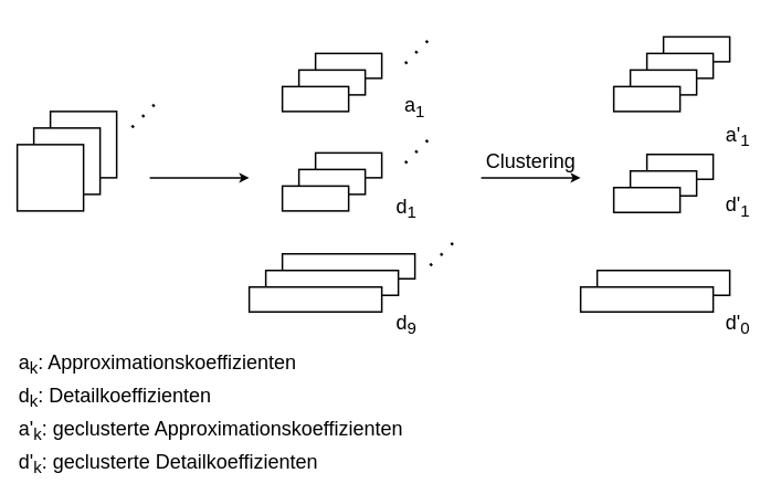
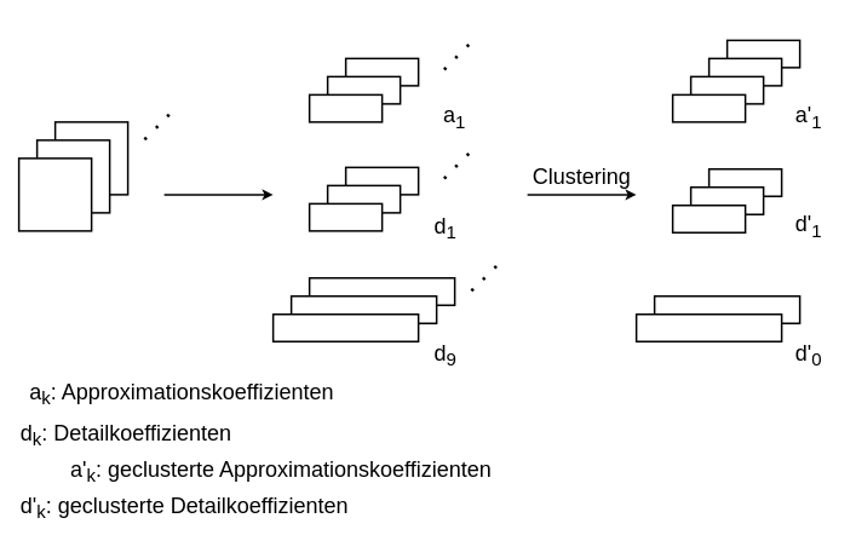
  <mxCell id="0" />
  <mxCell id="1" parent="0" />
  <mxCell id="2" value="" style="rounded=0;whiteSpace=wrap;html=1;fontSize=24;strokeWidth=2;" vertex="1" parent="1"><mxGeometry x="800" y="44" width="80" height="30" as="geometry" /></mxCell>
  <mxCell id="3" value="" style="whiteSpace=wrap;html=1;aspect=fixed;strokeWidth=2;" vertex="1" parent="1"><mxGeometry x="60" y="134" width="80" height="80" as="geometry" /></mxCell>
  <mxCell id="4" value="" style="whiteSpace=wrap;html=1;aspect=fixed;strokeWidth=2;" vertex="1" parent="1"><mxGeometry x="40" y="154" width="80" height="80" as="geometry" /></mxCell>
  <mxCell id="5" value="" style="whiteSpace=wrap;html=1;aspect=fixed;strokeWidth=2;" vertex="1" parent="1"><mxGeometry x="20" y="174" width="80" height="80" as="geometry" /></mxCell>
  <mxCell id="6" value="&lt;div align=&quot;left&quot;&gt;&lt;font style=&quot;font-size: 32px&quot;&gt;. . .&lt;/font&gt;&lt;/div&gt;" style="text;html=1;strokeColor=none;fillColor=none;align=left;verticalAlign=middle;whiteSpace=wrap;rounded=0;rotation=-45;" vertex="1" parent="1"><mxGeometry x="140" y="114" width="60" height="30" as="geometry" /></mxCell>
  <mxCell id="7" value="" style="endArrow=classic;html=1;rounded=0;fontSize=32;strokeWidth=2;" edge="1" parent="1"><mxGeometry width="50" height="50" relative="1" as="geometry"><mxPoint x="180" y="214" as="sourcePoint" /><mxPoint x="300" y="214" as="targetPoint" /></mxGeometry></mxCell>
  <mxCell id="8" value="" style="endArrow=classic;html=1;rounded=0;fontSize=32;strokeWidth=2;" edge="1" parent="1"><mxGeometry width="50" height="50" relative="1" as="geometry"><mxPoint x="580" y="214" as="sourcePoint" /><mxPoint x="700" y="214" as="targetPoint" /></mxGeometry></mxCell>
  <mxCell id="9" value="Clustering" style="text;html=1;strokeColor=none;fillColor=none;align=center;verticalAlign=middle;whiteSpace=wrap;rounded=0;fontSize=24;" vertex="1" parent="1"><mxGeometry x="610" y="179" width="60" height="30" as="geometry" /></mxCell>
  <mxCell id="10" value="" style="rounded=0;whiteSpace=wrap;html=1;fontSize=24;strokeWidth=2;" vertex="1" parent="1"><mxGeometry x="380" y="184" width="80" height="30" as="geometry" /></mxCell>
  <mxCell id="11" value="" style="rounded=0;whiteSpace=wrap;html=1;fontSize=24;strokeWidth=2;" vertex="1" parent="1"><mxGeometry x="360" y="204" width="80" height="30" as="geometry" /></mxCell>
  <mxCell id="12" value="" style="rounded=0;whiteSpace=wrap;html=1;fontSize=24;strokeWidth=2;" vertex="1" parent="1"><mxGeometry x="340" y="224" width="80" height="30" as="geometry" /></mxCell>
  <mxCell id="13" value="&lt;div align=&quot;left&quot;&gt;&lt;font style=&quot;font-size: 32px&quot;&gt;. . .&lt;/font&gt;&lt;/div&gt;" style="text;html=1;strokeColor=none;fillColor=none;align=left;verticalAlign=middle;whiteSpace=wrap;rounded=0;rotation=-45;" vertex="1" parent="1"><mxGeometry x="470" y="157.18" width="60" height="30" as="geometry" /></mxCell>
  <mxCell id="14" value="" style="group" vertex="1" connectable="0" parent="1"><mxGeometry x="340" y="20.36" width="191.82" height="113.64" as="geometry" /></mxCell>
  <mxCell id="15" value="" style="rounded=0;whiteSpace=wrap;html=1;fontSize=24;strokeWidth=2;" vertex="1" parent="14"><mxGeometry x="40" y="43.64" width="80" height="30" as="geometry" /></mxCell>
  <mxCell id="16" value="" style="rounded=0;whiteSpace=wrap;html=1;fontSize=24;strokeWidth=2;" vertex="1" parent="14"><mxGeometry x="20" y="63.64" width="80" height="30" as="geometry" /></mxCell>
  <mxCell id="17" value="" style="rounded=0;whiteSpace=wrap;html=1;fontSize=24;strokeWidth=2;" vertex="1" parent="14"><mxGeometry y="83.64" width="80" height="30" as="geometry" /></mxCell>
  <mxCell id="18" value="&lt;div align=&quot;left&quot;&gt;&lt;font style=&quot;font-size: 32px&quot;&gt;. . .&lt;/font&gt;&lt;/div&gt;" style="text;html=1;strokeColor=none;fillColor=none;align=left;verticalAlign=middle;whiteSpace=wrap;rounded=0;rotation=-45;" vertex="1" parent="14"><mxGeometry x="130" y="16.82" width="60" height="30" as="geometry" /></mxCell>
  <mxCell id="19" value="a&lt;sub&gt;1&lt;/sub&gt;" style="text;html=1;strokeColor=none;fillColor=none;align=center;verticalAlign=middle;whiteSpace=wrap;rounded=0;fontSize=24;" vertex="1" parent="14"><mxGeometry x="130" y="93.64" width="60" height="30" as="geometry" /></mxCell>
  <mxCell id="20" value="" style="group" vertex="1" connectable="0" parent="1"><mxGeometry x="300" y="264" width="261.82" height="111.82" as="geometry" /></mxCell>
  <mxCell id="21" value="&lt;div align=&quot;left&quot;&gt;&lt;font style=&quot;font-size: 32px&quot;&gt;. . .&lt;/font&gt;&lt;/div&gt;" style="text;html=1;strokeColor=none;fillColor=none;align=left;verticalAlign=middle;whiteSpace=wrap;rounded=0;rotation=-45;" vertex="1" parent="20"><mxGeometry x="200" y="16.82" width="60" height="30" as="geometry" /></mxCell>
  <mxCell id="22" value="" style="group" vertex="1" connectable="0" parent="20"><mxGeometry y="41.82" width="200" height="70" as="geometry" /></mxCell>
  <mxCell id="23" value="" style="rounded=0;whiteSpace=wrap;html=1;fontSize=24;strokeWidth=2;" vertex="1" parent="22"><mxGeometry x="40" width="160" height="30" as="geometry" /></mxCell>
  <mxCell id="24" value="" style="rounded=0;whiteSpace=wrap;html=1;fontSize=24;strokeWidth=2;" vertex="1" parent="22"><mxGeometry x="20" y="20" width="160" height="30" as="geometry" /></mxCell>
  <mxCell id="25" value="" style="rounded=0;whiteSpace=wrap;html=1;fontSize=24;strokeWidth=2;" vertex="1" parent="22"><mxGeometry y="40" width="160" height="30" as="geometry" /></mxCell>
  <mxCell id="26" value="" style="rounded=0;whiteSpace=wrap;html=1;fontSize=24;strokeWidth=2;" vertex="1" parent="1"><mxGeometry x="780" y="185.82" width="80" height="30" as="geometry" /></mxCell>
  <mxCell id="27" value="" style="rounded=0;whiteSpace=wrap;html=1;fontSize=24;strokeWidth=2;" vertex="1" parent="1"><mxGeometry x="760" y="205.82" width="80" height="30" as="geometry" /></mxCell>
  <mxCell id="28" value="" style="rounded=0;whiteSpace=wrap;html=1;fontSize=24;strokeWidth=2;" vertex="1" parent="1"><mxGeometry x="740" y="225.82" width="80" height="30" as="geometry" /></mxCell>
  <mxCell id="29" value="" style="rounded=0;whiteSpace=wrap;html=1;fontSize=24;strokeWidth=2;" vertex="1" parent="1"><mxGeometry x="780" y="64" width="80" height="30" as="geometry" /></mxCell>
  <mxCell id="30" value="" style="rounded=0;whiteSpace=wrap;html=1;fontSize=24;strokeWidth=2;" vertex="1" parent="1"><mxGeometry x="760" y="84" width="80" height="30" as="geometry" /></mxCell>
  <mxCell id="31" value="" style="rounded=0;whiteSpace=wrap;html=1;fontSize=24;strokeWidth=2;" vertex="1" parent="1"><mxGeometry x="740" y="104" width="80" height="30" as="geometry" /></mxCell>
  <mxCell id="32" value="" style="rounded=0;whiteSpace=wrap;html=1;fontSize=24;strokeWidth=2;" vertex="1" parent="1"><mxGeometry x="720" y="325.82" width="160" height="30" as="geometry" /></mxCell>
  <mxCell id="33" value="" style="rounded=0;whiteSpace=wrap;html=1;fontSize=24;strokeWidth=2;" vertex="1" parent="1"><mxGeometry x="700" y="345.82" width="160" height="30" as="geometry" /></mxCell>
  <mxCell id="34" value="d&lt;sub&gt;9&lt;/sub&gt;" style="text;html=1;strokeColor=none;fillColor=none;align=center;verticalAlign=middle;whiteSpace=wrap;rounded=0;fontSize=24;" vertex="1" parent="1"><mxGeometry x="460" y="375.82" width="60" height="30" as="geometry" /></mxCell>
  <mxCell id="35" value="d&lt;sub&gt;1&lt;/sub&gt;" style="text;html=1;strokeColor=none;fillColor=none;align=center;verticalAlign=middle;whiteSpace=wrap;rounded=0;fontSize=24;" vertex="1" parent="1"><mxGeometry x="460" y="235.82" width="60" height="30" as="geometry" /></mxCell>
  <mxCell id="36" value="&lt;div&gt;d'&lt;sub&gt;0&lt;/sub&gt;&lt;/div&gt;" style="text;html=1;strokeColor=none;fillColor=none;align=center;verticalAlign=middle;whiteSpace=wrap;rounded=0;fontSize=24;" vertex="1" parent="1"><mxGeometry x="860" y="375.82" width="60" height="30" as="geometry" /></mxCell>
  <mxCell id="37" value="d'&lt;sub&gt;1&lt;/sub&gt;" style="text;html=1;strokeColor=none;fillColor=none;align=center;verticalAlign=middle;whiteSpace=wrap;rounded=0;fontSize=24;" vertex="1" parent="1"><mxGeometry x="860" y="234" width="60" height="30" as="geometry" /></mxCell>
- <mxCell id="38" value="a'&lt;sub&gt;1&lt;/sub&gt;" style="text;html=1;strokeColor=none;fillColor=none;align=center;verticalAlign=middle;whiteSpace=wrap;rounded=0;fontSize=24;" vertex="1" parent="1"><mxGeometry x="860" y="149" width="60" height="30" as="geometry" /></mxCell>
- <mxCell id="39" value="a&lt;sub&gt;k&lt;/sub&gt;: Approximationskoeffizienten" style="text;html=1;strokeColor=none;fillColor=none;align=left;verticalAlign=middle;whiteSpace=wrap;rounded=0;fontSize=24;" vertex="1" parent="1"><mxGeometry x="20" y="424" width="380" height="30" as="geometry" /></mxCell>
+ <mxCell id="38" value="a'&lt;sub&gt;1&lt;/sub&gt;" style="text;html=1;strokeColor=none;fillColor=none;align=center;verticalAlign=middle;whiteSpace=wrap;rounded=0;fontSize=24;" vertex="1" parent="1"><mxGeometry x="860" y="114" width="60" height="30" as="geometry" /></mxCell>
+ <mxCell id="39" value="a&lt;sub&gt;k&lt;/sub&gt;: Approximationskoeffizienten" style="text;html=1;strokeColor=none;fillColor=none;align=left;verticalAlign=middle;whiteSpace=wrap;rounded=0;fontSize=24;" vertex="1" parent="1"><mxGeometry x="30" y="419" width="380" height="30" as="geometry" /></mxCell>
  <mxCell id="40" value="d&lt;sub&gt;k&lt;/sub&gt;: Detailkoeffizienten" style="text;html=1;strokeColor=none;fillColor=none;align=left;verticalAlign=middle;whiteSpace=wrap;rounded=0;fontSize=24;" vertex="1" parent="1"><mxGeometry x="20" y="464" width="380" height="30" as="geometry" /></mxCell>
- <mxCell id="41" value="a'&lt;sub&gt;k&lt;/sub&gt;: geclusterte Approximationskoeffizienten" style="text;html=1;strokeColor=none;fillColor=none;align=left;verticalAlign=middle;whiteSpace=wrap;rounded=0;fontSize=24;" vertex="1" parent="1"><mxGeometry x="20" y="504" width="640" height="30" as="geometry" /></mxCell>
+ <mxCell id="41" value="a'&lt;sub&gt;k&lt;/sub&gt;: geclusterte Approximationskoeffizienten" style="text;html=1;strokeColor=none;fillColor=none;align=left;verticalAlign=middle;whiteSpace=wrap;rounded=0;fontSize=24;" vertex="1" parent="1"><mxGeometry x="75" y="504" width="640" height="30" as="geometry" /></mxCell>
  <mxCell id="42" value="d'&lt;sub&gt;k&lt;/sub&gt;: geclusterte Detailkoeffizienten" style="text;html=1;strokeColor=none;fillColor=none;align=left;verticalAlign=middle;whiteSpace=wrap;rounded=0;fontSize=24;" vertex="1" parent="1"><mxGeometry x="20" y="544" width="380" height="30" as="geometry" /></mxCell>
